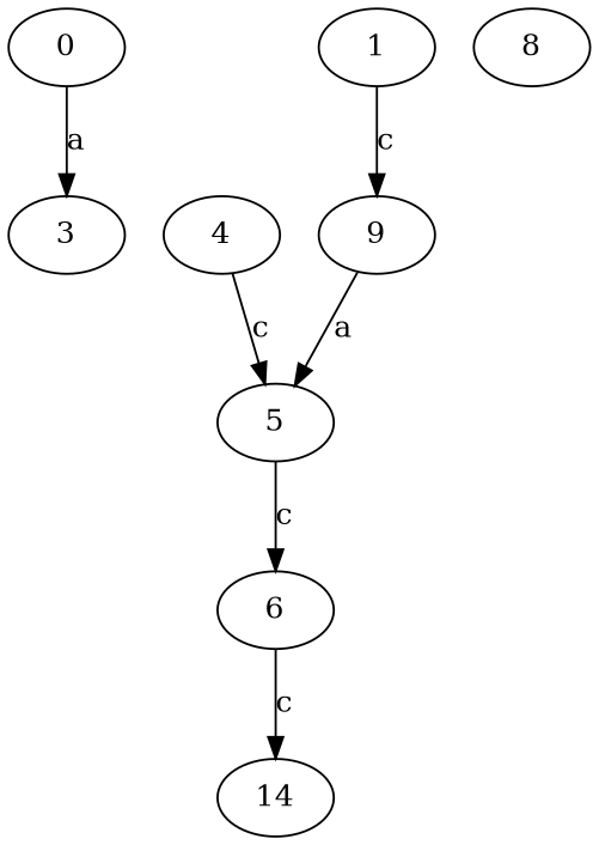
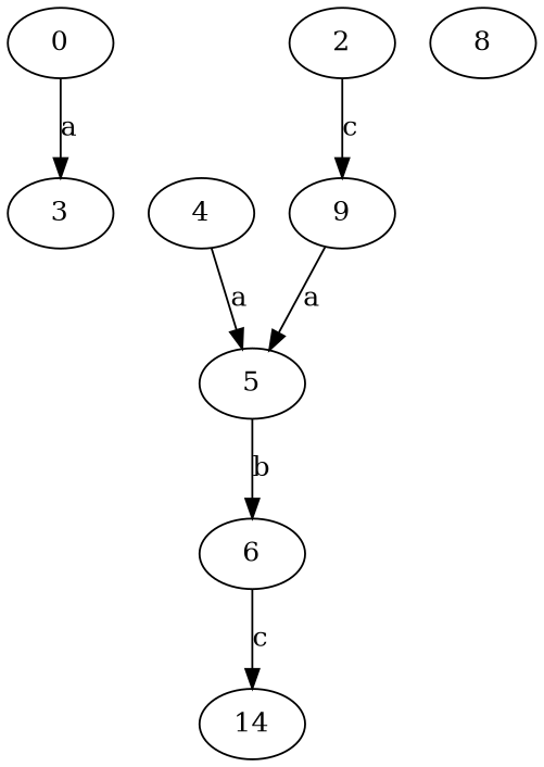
  strict digraph {
    0
    3
    4
    5
-   1
+   1 [label=2]
    9
    6
    n8 [label=14]
    n9 [label=8]
    0 -> 3 [label=a]
-   4 -> 5 [label=c]
-   5 -> 6 [label=c]
+   4 -> 5 [label=a]
+   5 -> 6 [label=b]
    1 -> 9 [label=c]
    9 -> 5 [label=a]
    6 -> n8 [label=c]
  }
